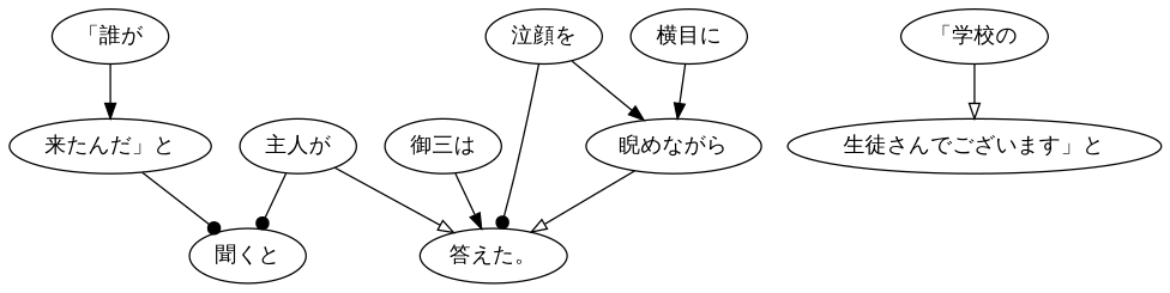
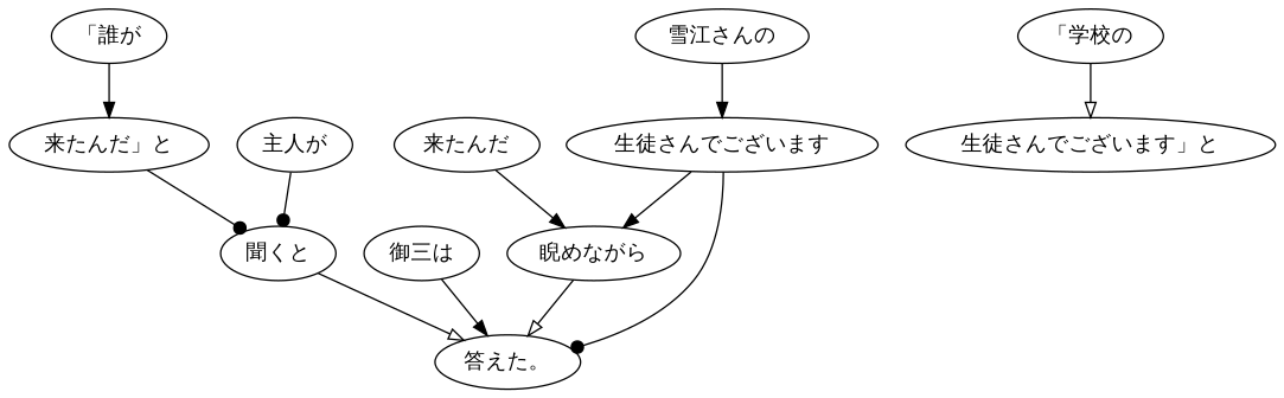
  digraph {
    edge [arrowhead=normal]
    n1 [label="「誰が"]
    n2 [label="来たんだ」と"]
    n3 [label="聞くと"]
    n4 [label="答えた。"]
    n5 [label="主人が"]
    n6 [label="「学校の"]
    n7 [label="生徒さんでございます」と"]
    n8 [label="御三は"]
-   n10 [label="泣顔を"]
+   n9 [label="雪江さんの"]
+   n10 [label="生徒さんでございます"]
    n11 [label="睨めながら"]
-   n12 [label="横目に"]
+   n12 [label="来たんだ"]
    n1 -> n2
    n2 -> n3 [arrowhead=dot]
-   n5 -> n4 [arrowhead=onormal]
+   n3 -> n4 [arrowhead=onormal]
    n5 -> n3 [arrowhead=dot]
    n6 -> n7 [arrowhead=onormal]
    n8 -> n4
+   n9 -> n10
    n10 -> n4 [arrowhead=dot]
    n10 -> n11
    n11 -> n4 [arrowhead=onormal]
    n12 -> n11
  }
